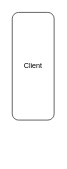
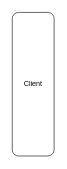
  <mxCell id="0" />
  <mxCell id="1" parent="0" />
- <mxCell id="2" value="Client" style="rounded=1;whiteSpace=wrap;html=1;" vertex="1" parent="1"><mxGeometry x="20" y="20" width="70" height="180" as="geometry" /></mxCell>
+ <mxCell id="2" value="Client" style="rounded=1;whiteSpace=wrap;html=1;" vertex="1" parent="1"><mxGeometry x="20" y="20" width="70" height="240" as="geometry" /></mxCell>
